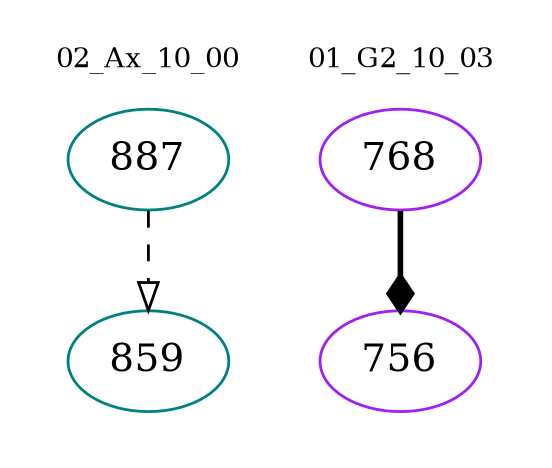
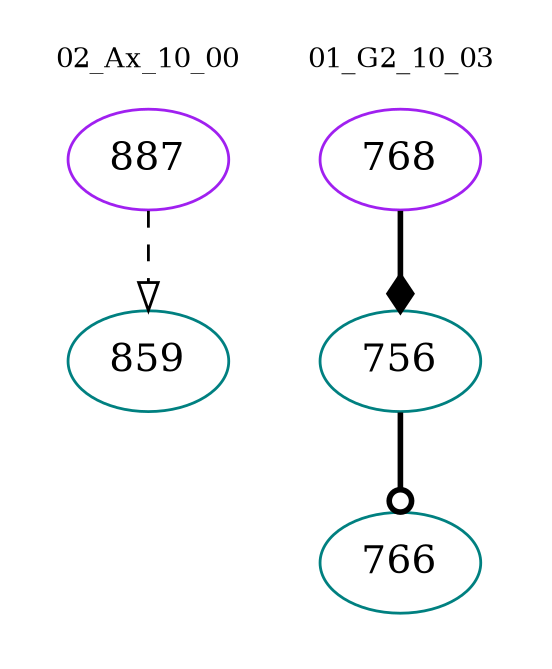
  digraph {
    node [color=purple]
    edge [color=black style=bold]
-   n1 [color=teal label=887]
+   n1 [label=887]
    n2 [color=teal label=859]
    n3 [label=768]
-   n4 [label=756]
+   n4 [color=teal label=756]
+   n5 [color=teal label=766]
    subgraph cluster_1 {
      color=white
      fontsize=10
      label="02_Ax_10_00"
      n1
      n2
    }
    subgraph cluster_2 {
      color=white
      fontsize=10
      label="01_G2_10_03"
      n3
      n4
+     n5
    }
    n1 -> n2 [arrowhead=onormal style=dashed]
    n3 -> n4 [arrowhead=diamond]
+   n4 -> n5 [arrowhead=odot]
  }
